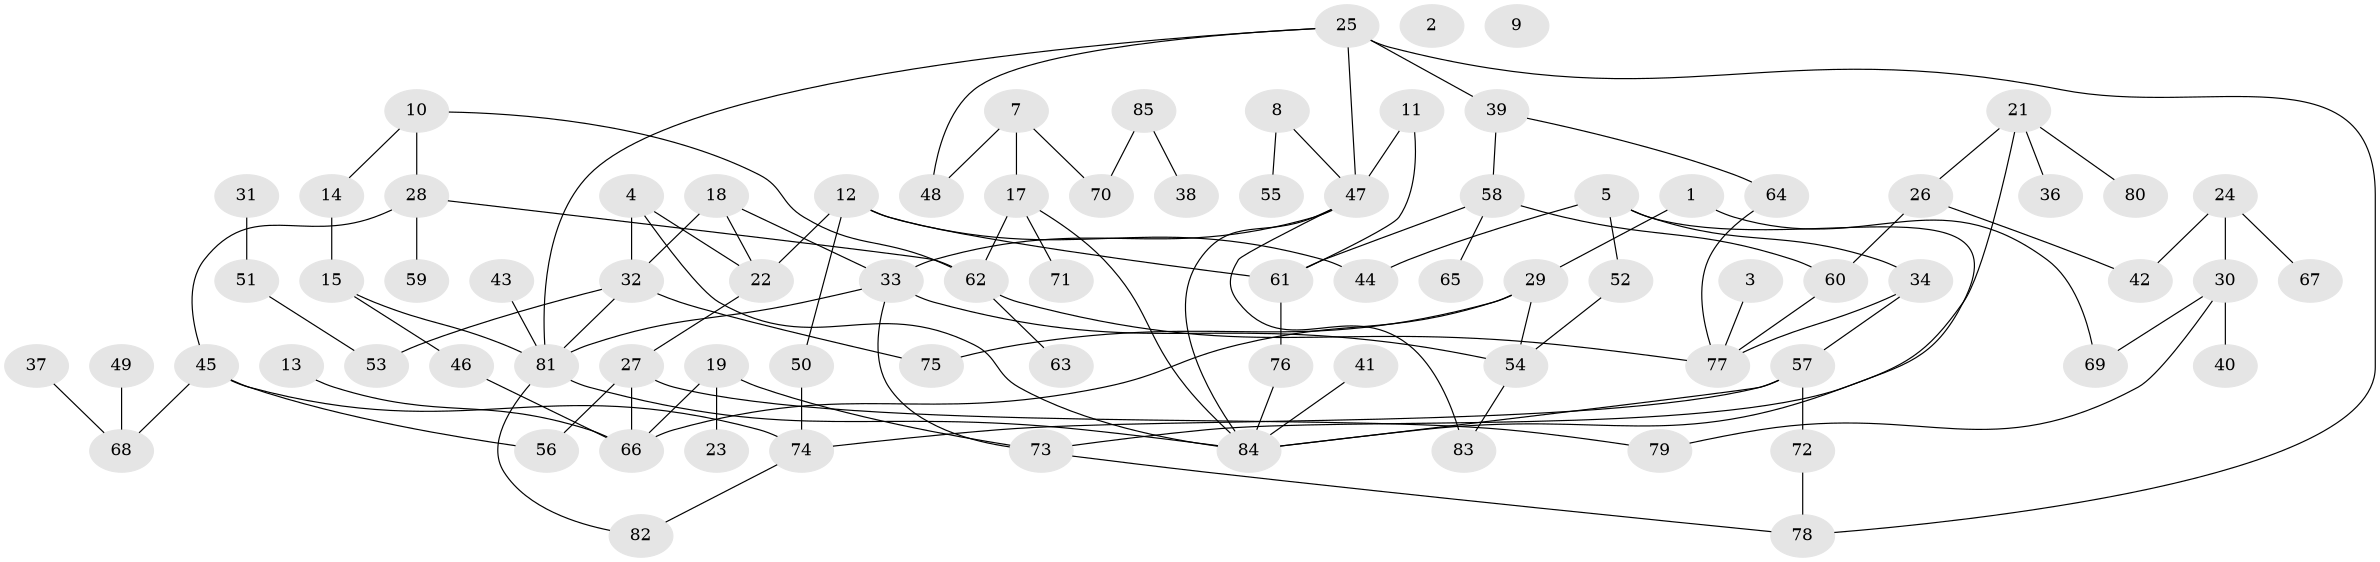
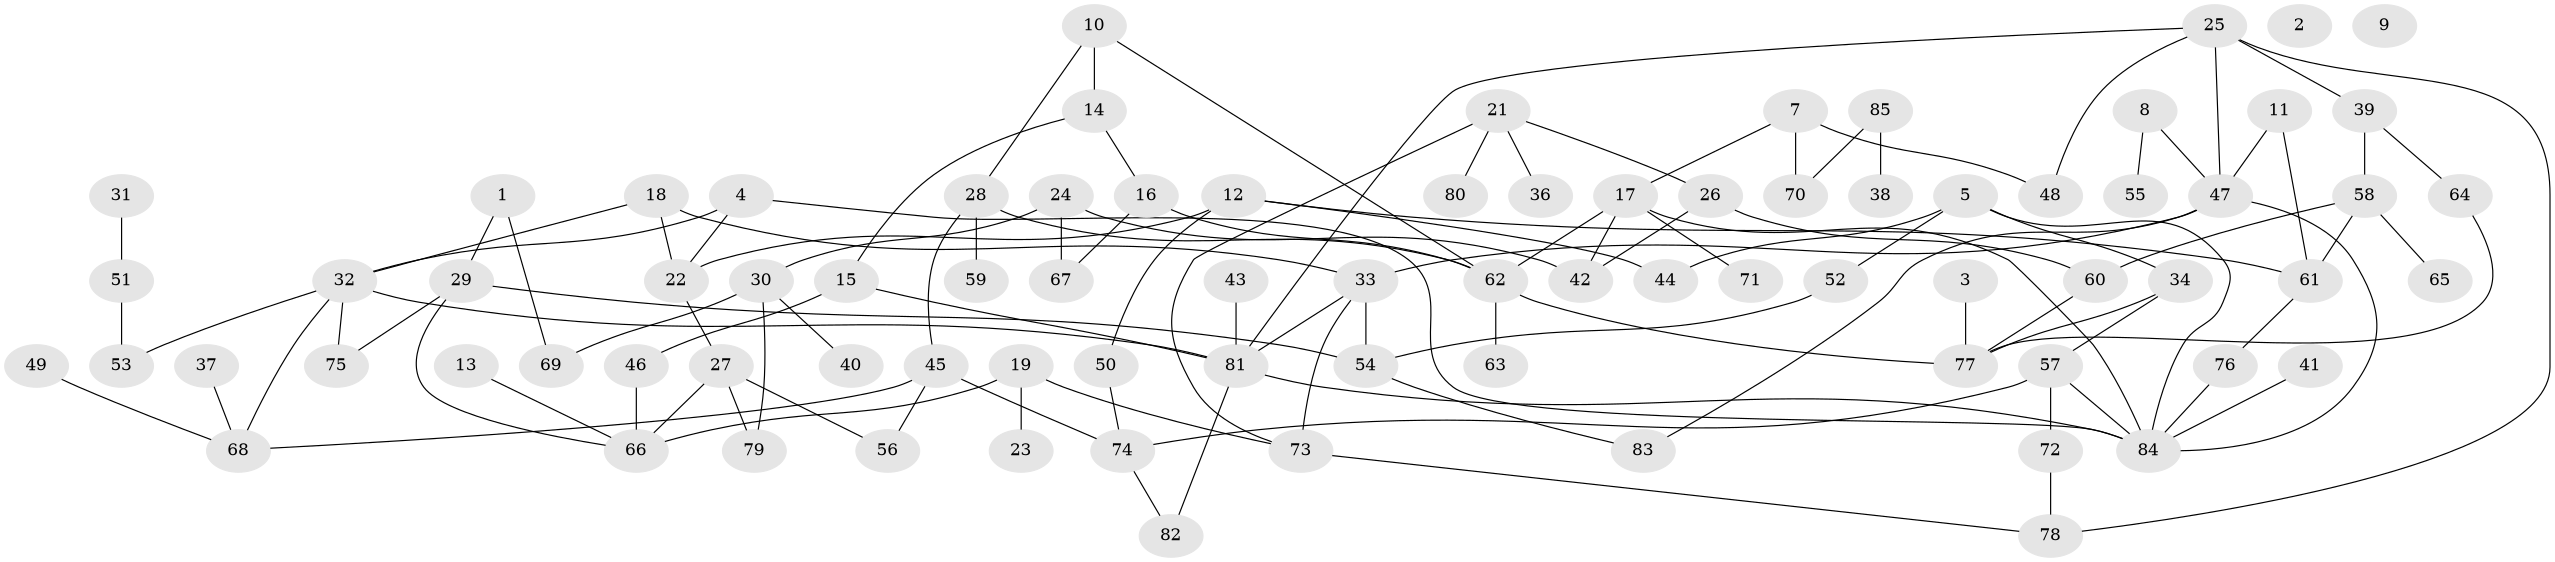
  graph {
    node [color=gray90 style=filled]
    1
    29
    69
    66
    54
    75
    2
    3
    77
    4
    22
    32
    84
    27
    81
    53
    68
    5
    34
    44
    52
    57
    13
    n24 [label=85]
    70
    38
    7
    17
    48
    62
    42
    71
    8
    47
    55
    33
    73
    83
    9
    10
    14
    28
    15
+   16
    45
    59
    63
    11
    61
    76
    12
    50
    74
    46
    67
    82
    18
    19
    23
    78
    49
    21
    26
    36
    80
    60
    56
    79
    24
    30
    40
    25
    39
    58
    64
    31
    51
    72
    37
    65
    41
    43
    1 -- 29
    1 -- 69
    29 -- 66
    29 -- 54
    29 -- 75
    54 -- 83
    3 -- 77
    4 -- 22
    4 -- 32
    4 -- 84
    22 -- 27
    32 -- 75
    32 -- 81
    32 -- 53
+   32 -- 68
    27 -- 66
    27 -- 56
    27 -- 79
    81 -- 84
    81 -- 82
    5 -- 84
    5 -- 34
    5 -- 44
    5 -- 52
    34 -- 77
    34 -- 57
    52 -- 54
    57 -- 84
    57 -- 74
    57 -- 72
    13 -- 66
    n24 -- 70
    n24 -- 38
    7 -- 70
    7 -- 17
    7 -- 48
    17 -- 84
    17 -- 62
+   17 -- 42
    17 -- 71
    62 -- 77
    62 -- 63
    8 -- 47
    8 -- 55
    47 -- 84
    47 -- 33
    47 -- 83
    33 -- 54
    33 -- 81
    33 -- 73
    73 -- 78
    10 -- 62
    10 -- 14
    10 -- 28
    14 -- 15
+   14 -- 16
    28 -- 62
    28 -- 45
    28 -- 59
    15 -- 81
    15 -- 46
+   16 -- 62
+   16 -- 67
    45 -- 68
    45 -- 74
    45 -- 56
    11 -- 47
    11 -- 61
    61 -- 76
    76 -- 84
    12 -- 22
    12 -- 44
    12 -- 61
    12 -- 50
    50 -- 74
    74 -- 82
    46 -- 66
    18 -- 22
    18 -- 32
    18 -- 33
    19 -- 66
    19 -- 73
    19 -- 23
    49 -- 68
    21 -- 73
    21 -- 26
    21 -- 36
    21 -- 80
    26 -- 42
    26 -- 60
    60 -- 77
    24 -- 42
    24 -- 67
    24 -- 30
    30 -- 69
    30 -- 79
    30 -- 40
    25 -- 81
    25 -- 48
    25 -- 47
    25 -- 78
    25 -- 39
    39 -- 58
    39 -- 64
    58 -- 61
    58 -- 60
    58 -- 65
    64 -- 77
    31 -- 51
    51 -- 53
    72 -- 78
    37 -- 68
    41 -- 84
    43 -- 81
  }
